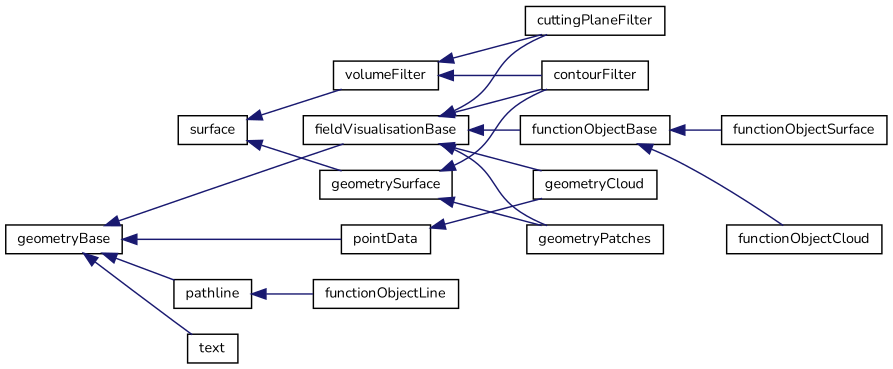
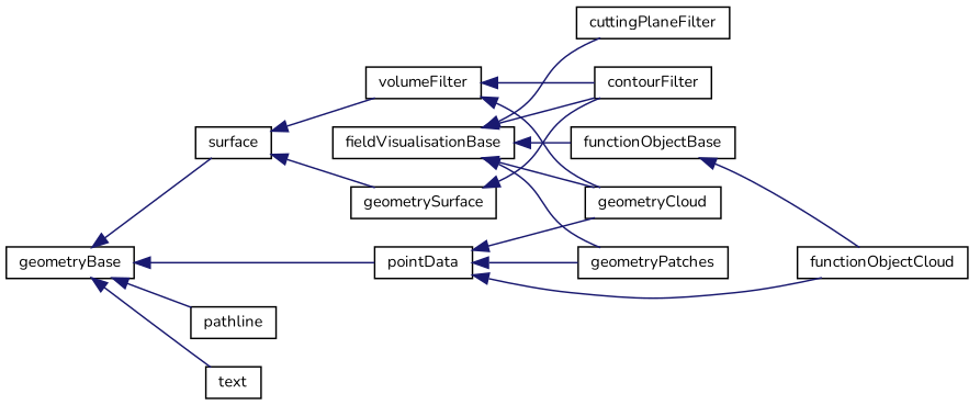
  digraph {
    fontname=Nunito
    rankdir=LR
    node [color=black fontname=Nunito fontsize=10 shape=record]
    edge [color=midnightblue dir=back fontname=Nunito fontsize=10 labelfontname=Helvetica labelfontsize=10 style=solid]
    n1 [height=0.2 label=fieldVisualisationBase width=0.4]
    n2 [height=0.2 label=contourFilter width=0.4]
    n3 [height=0.2 label=cuttingPlaneFilter width=0.4]
    n4 [height=0.2 label=functionObjectBase width=0.4]
    n5 [height=0.2 label=geometryCloud width=0.4]
    n6 [height=0.2 label=geometryPatches width=0.4]
    n7 [height=0.2 label=functionObjectCloud width=0.4]
-   n8 [height=0.2 label=functionObjectSurface width=0.4]
-   n9 [height=0.2 label=functionObjectLine width=0.4]
    n10 [height=0.2 label=geometryBase width=0.4]
    n11 [height=0.2 label=pathline width=0.4]
    n12 [height=0.2 label=pointData width=0.4]
    n13 [height=0.2 label=surface width=0.4]
    n14 [height=0.2 label=text width=0.4]
    n15 [height=0.2 label=geometrySurface width=0.4]
    n16 [height=0.2 label=volumeFilter width=0.4]
    n1 -> n2
    n1 -> n3
    n1 -> n4
    n1 -> n5
    n1 -> n6
    n4 -> n7
-   n4 -> n8
    n10 -> n11
    n10 -> n12
-   n10 -> n1
+   n10 -> n13
    n10 -> n14
-   n11 -> n9
    n12 -> n5
+   n12 -> n7
    n13 -> n15
    n13 -> n16
    n15 -> n2
-   n15 -> n6
+   n12 -> n6
    n16 -> n2
-   n16 -> n3
+   n16 -> n5
  }
